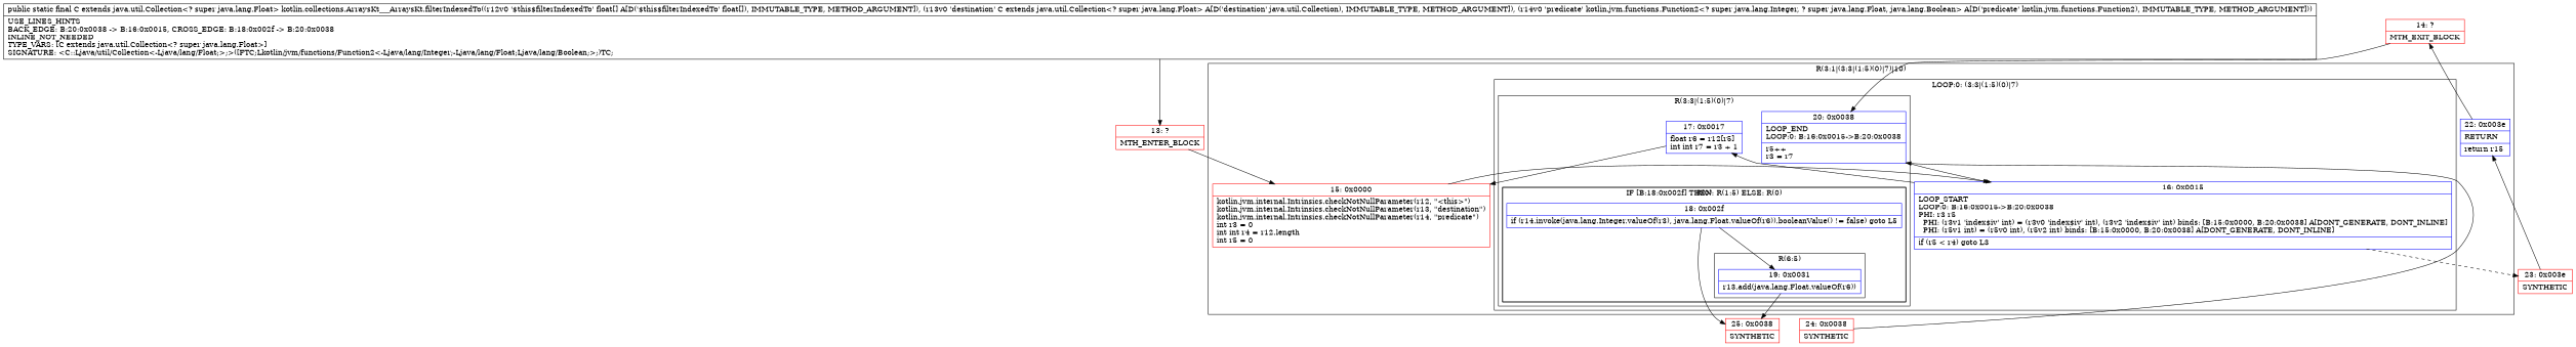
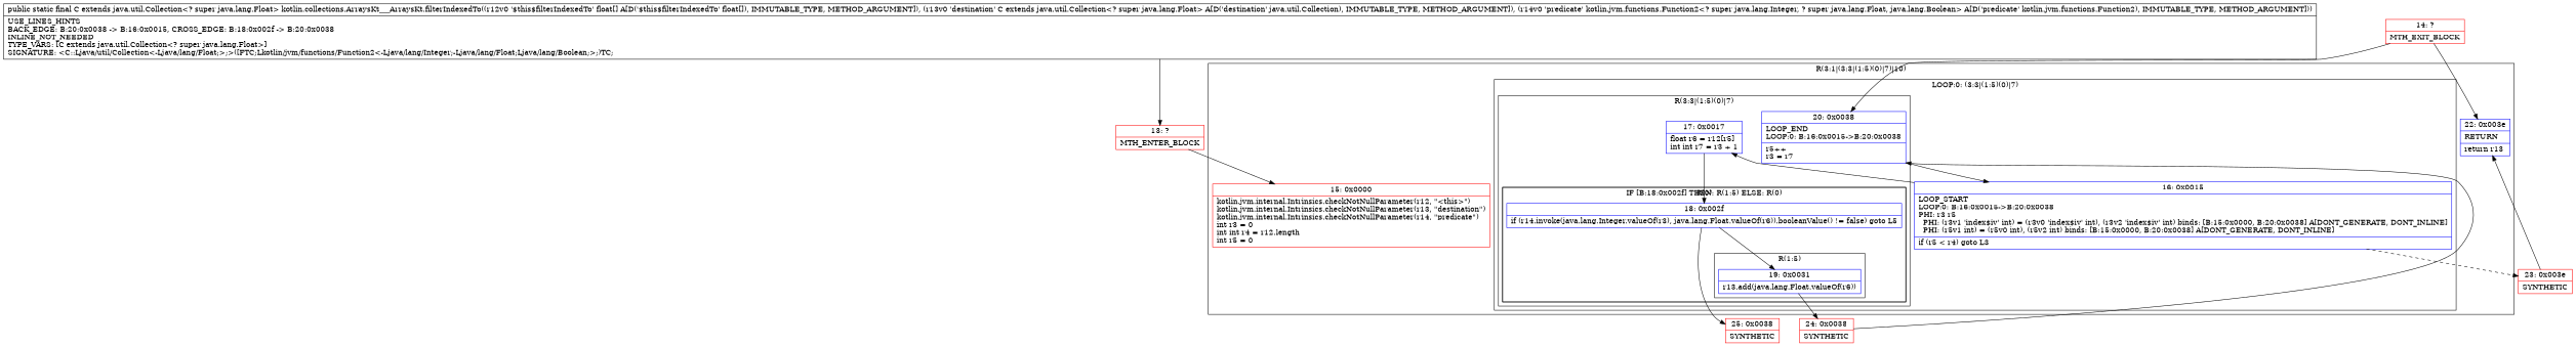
  digraph {
    node [color=blue shape=record]
    n1 [label="{19\:\ 0x0031|r13.add(java.lang.Float.valueOf(r6))\l}"]
    n2 [label="{18\:\ 0x002f|if (r14.invoke(java.lang.Integer.valueOf(r3), java.lang.Float.valueOf(r6)).booleanValue() != false) goto L5\l}"]
    n3 [label="{17\:\ 0x0017|float r6 = r12[r5]\lint int r7 = r3 + 1\l}"]
    n4 [label="{20\:\ 0x0038|LOOP_END\lLOOP:0: B:16:0x0015\-\>B:20:0x0038\l|r5++\lr3 = r7\l}"]
    n5 [label="{16\:\ 0x0015|LOOP_START\lLOOP:0: B:16:0x0015\-\>B:20:0x0038\lPHI: r3 r5 \l  PHI: (r3v1 'index$iv' int) = (r3v0 'index$iv' int), (r3v2 'index$iv' int) binds: [B:15:0x0000, B:20:0x0038] A[DONT_GENERATE, DONT_INLINE]\l  PHI: (r5v1 int) = (r5v0 int), (r5v2 int) binds: [B:15:0x0000, B:20:0x0038] A[DONT_GENERATE, DONT_INLINE]\l|if (r5 \< r4) goto L3\l}"]
    n6 [color=red label="{15\:\ 0x0000|kotlin.jvm.internal.Intrinsics.checkNotNullParameter(r12, \"\<this\>\")\lkotlin.jvm.internal.Intrinsics.checkNotNullParameter(r13, \"destination\")\lkotlin.jvm.internal.Intrinsics.checkNotNullParameter(r14, \"predicate\")\lint r3 = 0\lint int r4 = r12.length\lint r5 = 0\l}"]
-   n7 [label="{22\:\ 0x003e|RETURN\l|return r15\l}"]
+   n7 [label="{22\:\ 0x003e|RETURN\l|return r13\l}"]
    n8 [color=red label="{24\:\ 0x0038|SYNTHETIC\l}"]
    n9 [color=red label="{25\:\ 0x0038|SYNTHETIC\l}"]
    n10 [color=red label="{23\:\ 0x003e|SYNTHETIC\l}"]
    n11 [color=red label="{14\:\ ?|MTH_EXIT_BLOCK\l}"]
    n12 [color=red label="{13\:\ ?|MTH_ENTER_BLOCK\l}"]
    n13 [label="{public static final C extends java.util.Collection\<? super java.lang.Float\> kotlin.collections.ArraysKt___ArraysKt.filterIndexedTo((r12v0 '$this$filterIndexedTo' float[] A[D('$this$filterIndexedTo' float[]), IMMUTABLE_TYPE, METHOD_ARGUMENT]), (r13v0 'destination' C extends java.util.Collection\<? super java.lang.Float\> A[D('destination' java.util.Collection), IMMUTABLE_TYPE, METHOD_ARGUMENT]), (r14v0 'predicate' kotlin.jvm.functions.Function2\<? super java.lang.Integer, ? super java.lang.Float, java.lang.Boolean\> A[D('predicate' kotlin.jvm.functions.Function2), IMMUTABLE_TYPE, METHOD_ARGUMENT]))  | USE_LINES_HINTS\lBACK_EDGE: B:20:0x0038 \-\> B:16:0x0015, CROSS_EDGE: B:18:0x002f \-\> B:20:0x0038\lINLINE_NOT_NEEDED\lTYPE_VARS: [C extends java.util.Collection\<? super java.lang.Float\>]\lSIGNATURE: \<C::Ljava\/util\/Collection\<\-Ljava\/lang\/Float;\>;\>([FTC;Lkotlin\/jvm\/functions\/Function2\<\-Ljava\/lang\/Integer;\-Ljava\/lang\/Float;Ljava\/lang\/Boolean;\>;)TC;\l}" color=""]
    subgraph cluster_1 {
      label="R(3:1|(3:3|(1:5)(0)|7)|10)"
      n6
      n7
      subgraph cluster_2 {
        label="LOOP:0: (3:3|(1:5)(0)|7)"
        n5
        subgraph cluster_3 {
          label="R(3:3|(1:5)(0)|7)"
          n3
          n4
          subgraph cluster_4 {
            label="IF [B:18:0x002f] THEN: R(1:5) ELSE: R(0)"
            n2
            subgraph cluster_5 {
-             label="R(6:5)"
+             label="R(1:5)"
              n1
            }
            subgraph cluster_6 {
              label="R(0)"
            }
          }
        }
      }
    }
-   n1 -> n9
+   n1 -> n8
    n2 -> n1
    n2 -> n9 [style=solid]
-   n3 -> n6
+   n3 -> n2
    n4 -> n5
    n5 -> n3
    n5 -> n10 [style=dashed]
-   n6 -> n5
-   n7 -> n11
+   n11 -> n7
    n8 -> n4
    n10 -> n7
    n11 -> n4
    n12 -> n6
    n13 -> n12
  }
